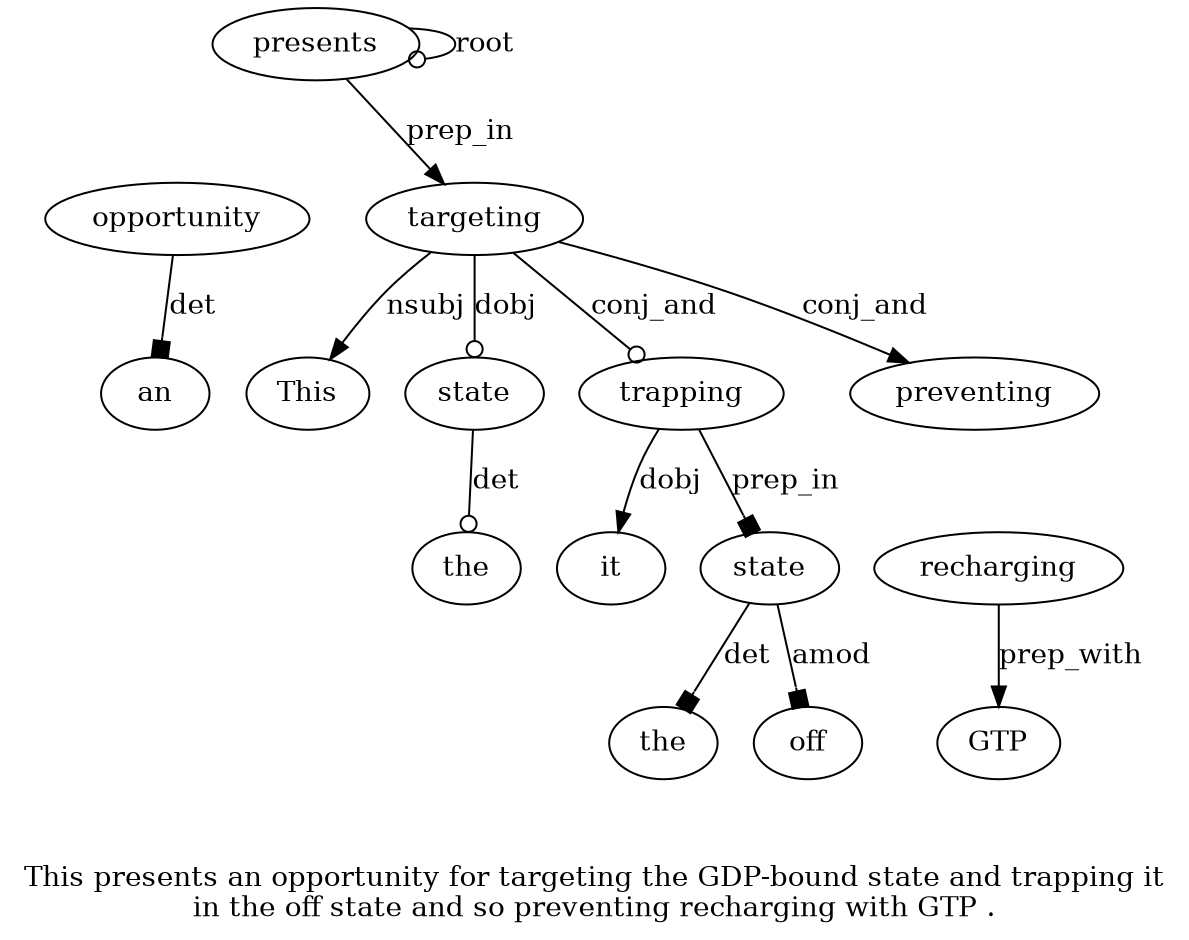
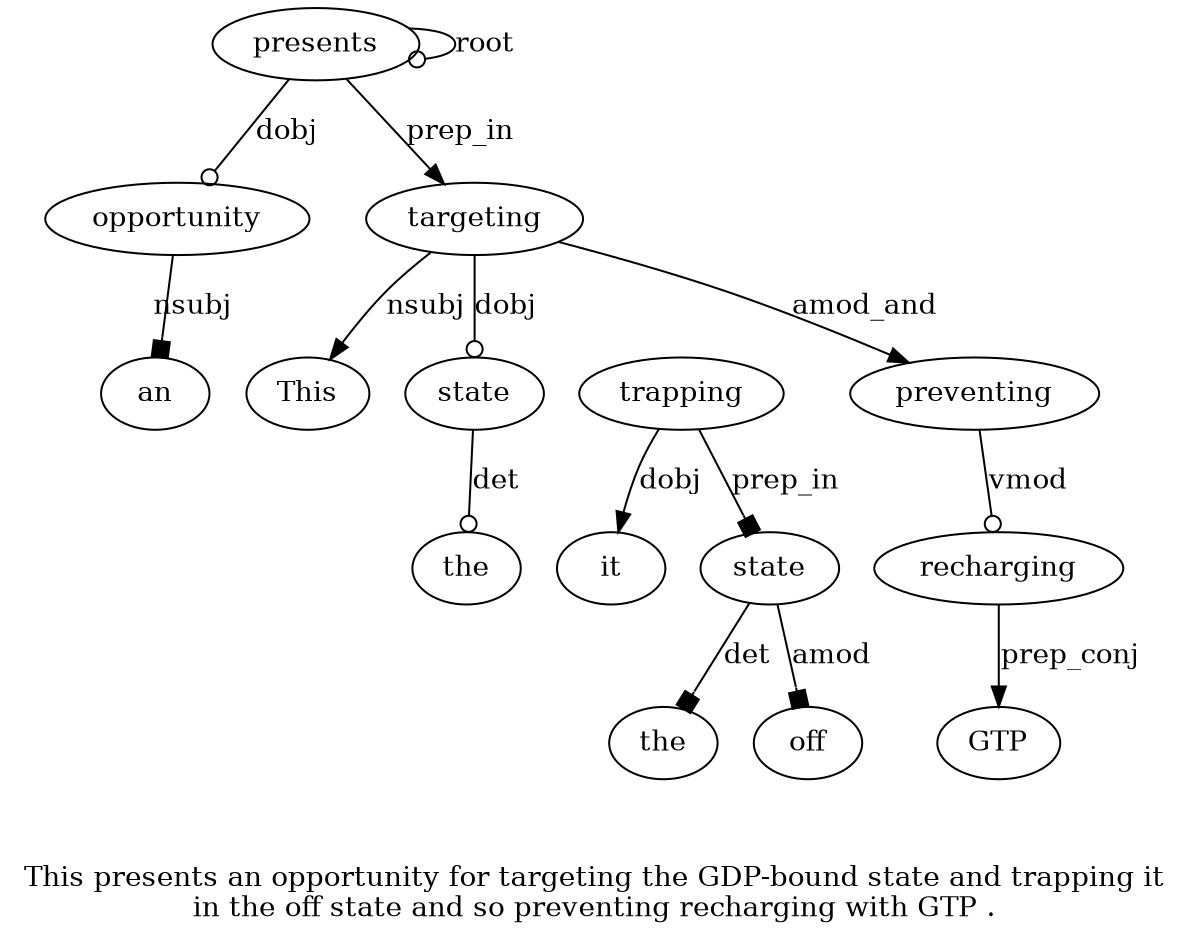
  digraph {
    label="This presents an opportunity for targeting the GDP-bound state and trapping it\nin the off state and so preventing recharging with GTP ."
    node [fillcolor=white style=filled]
    edge [arrowhead=odot]
    n1 [label=presents]
    n2 [label=opportunity]
    n3 [label=targeting]
    n4 [label=This]
    n5 [label=an]
    n6 [label=state]
    n7 [label=trapping]
    n8 [label=preventing]
    n9 [label=the]
    n10 [label=it]
    n11 [label=state]
    n12 [label=recharging]
    n13 [label=the]
    n14 [label=off]
    n15 [label=GTP]
    n1 -> n1 [label=root]
+   n1 -> n2 [label=dobj]
    n1 -> n3 [arrowhead=normal label=prep_in]
-   n2 -> n5 [arrowhead=box label=det]
+   n2 -> n5 [arrowhead=box label=nsubj]
    n3 -> n4 [arrowhead=normal label=nsubj]
    n3 -> n6 [label=dobj]
-   n3 -> n7 [label=conj_and]
-   n3 -> n8 [arrowhead=normal label=conj_and]
+   n3 -> n8 [arrowhead=normal label=amod_and]
    n6 -> n9 [label=det]
    n7 -> n10 [arrowhead=normal label=dobj]
    n7 -> n11 [arrowhead=box label=prep_in]
+   n8 -> n12 [label=vmod]
    n11 -> n13 [arrowhead=box label=det]
    n11 -> n14 [arrowhead=box label=amod]
-   n12 -> n15 [arrowhead=normal label=prep_with]
+   n12 -> n15 [arrowhead=normal label=prep_conj]
  }
